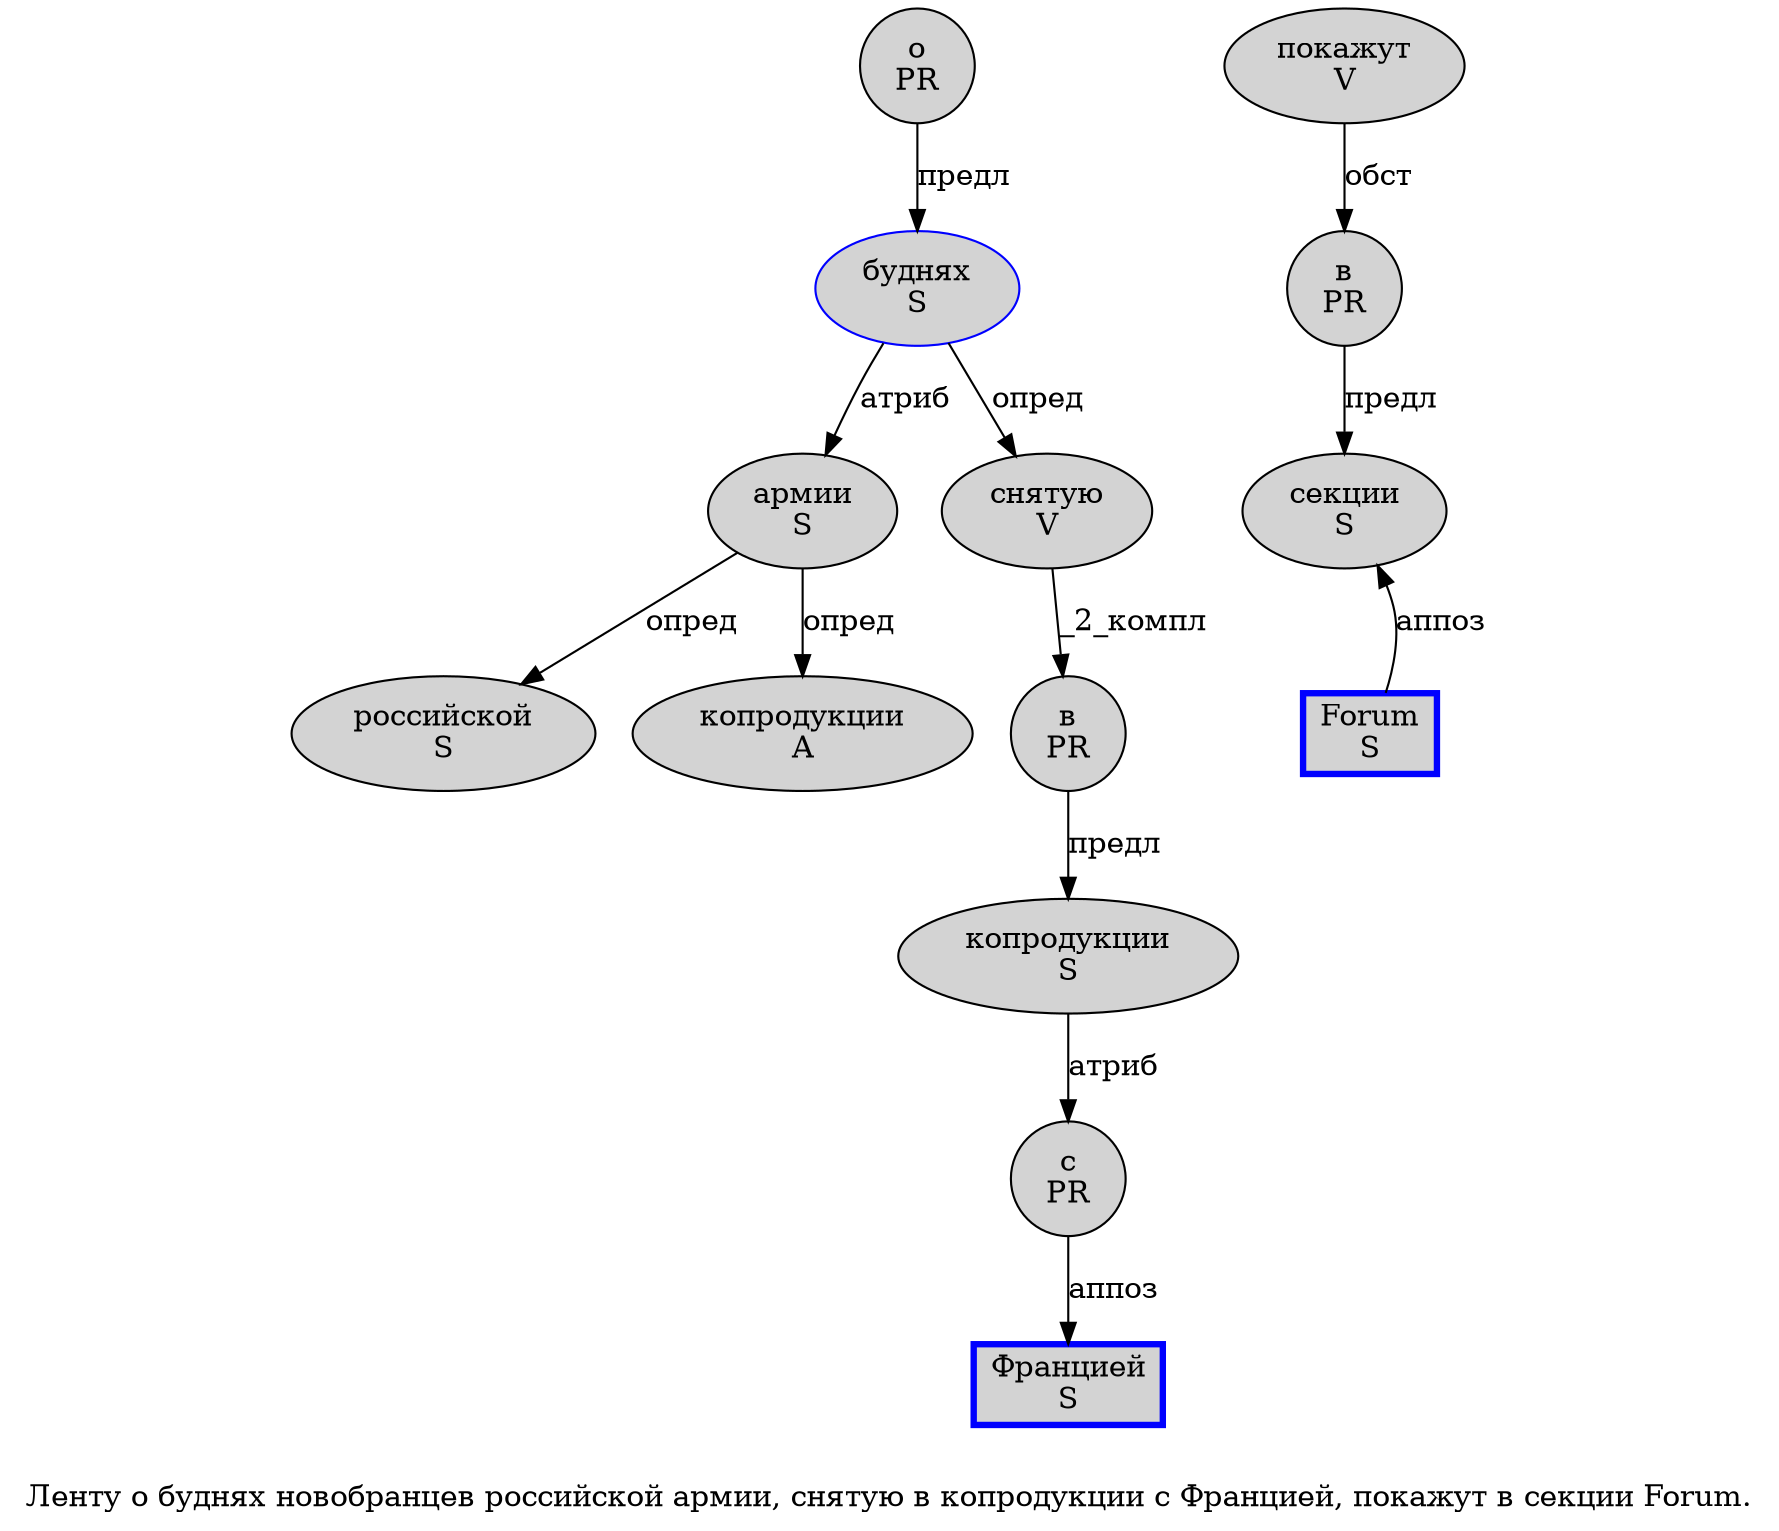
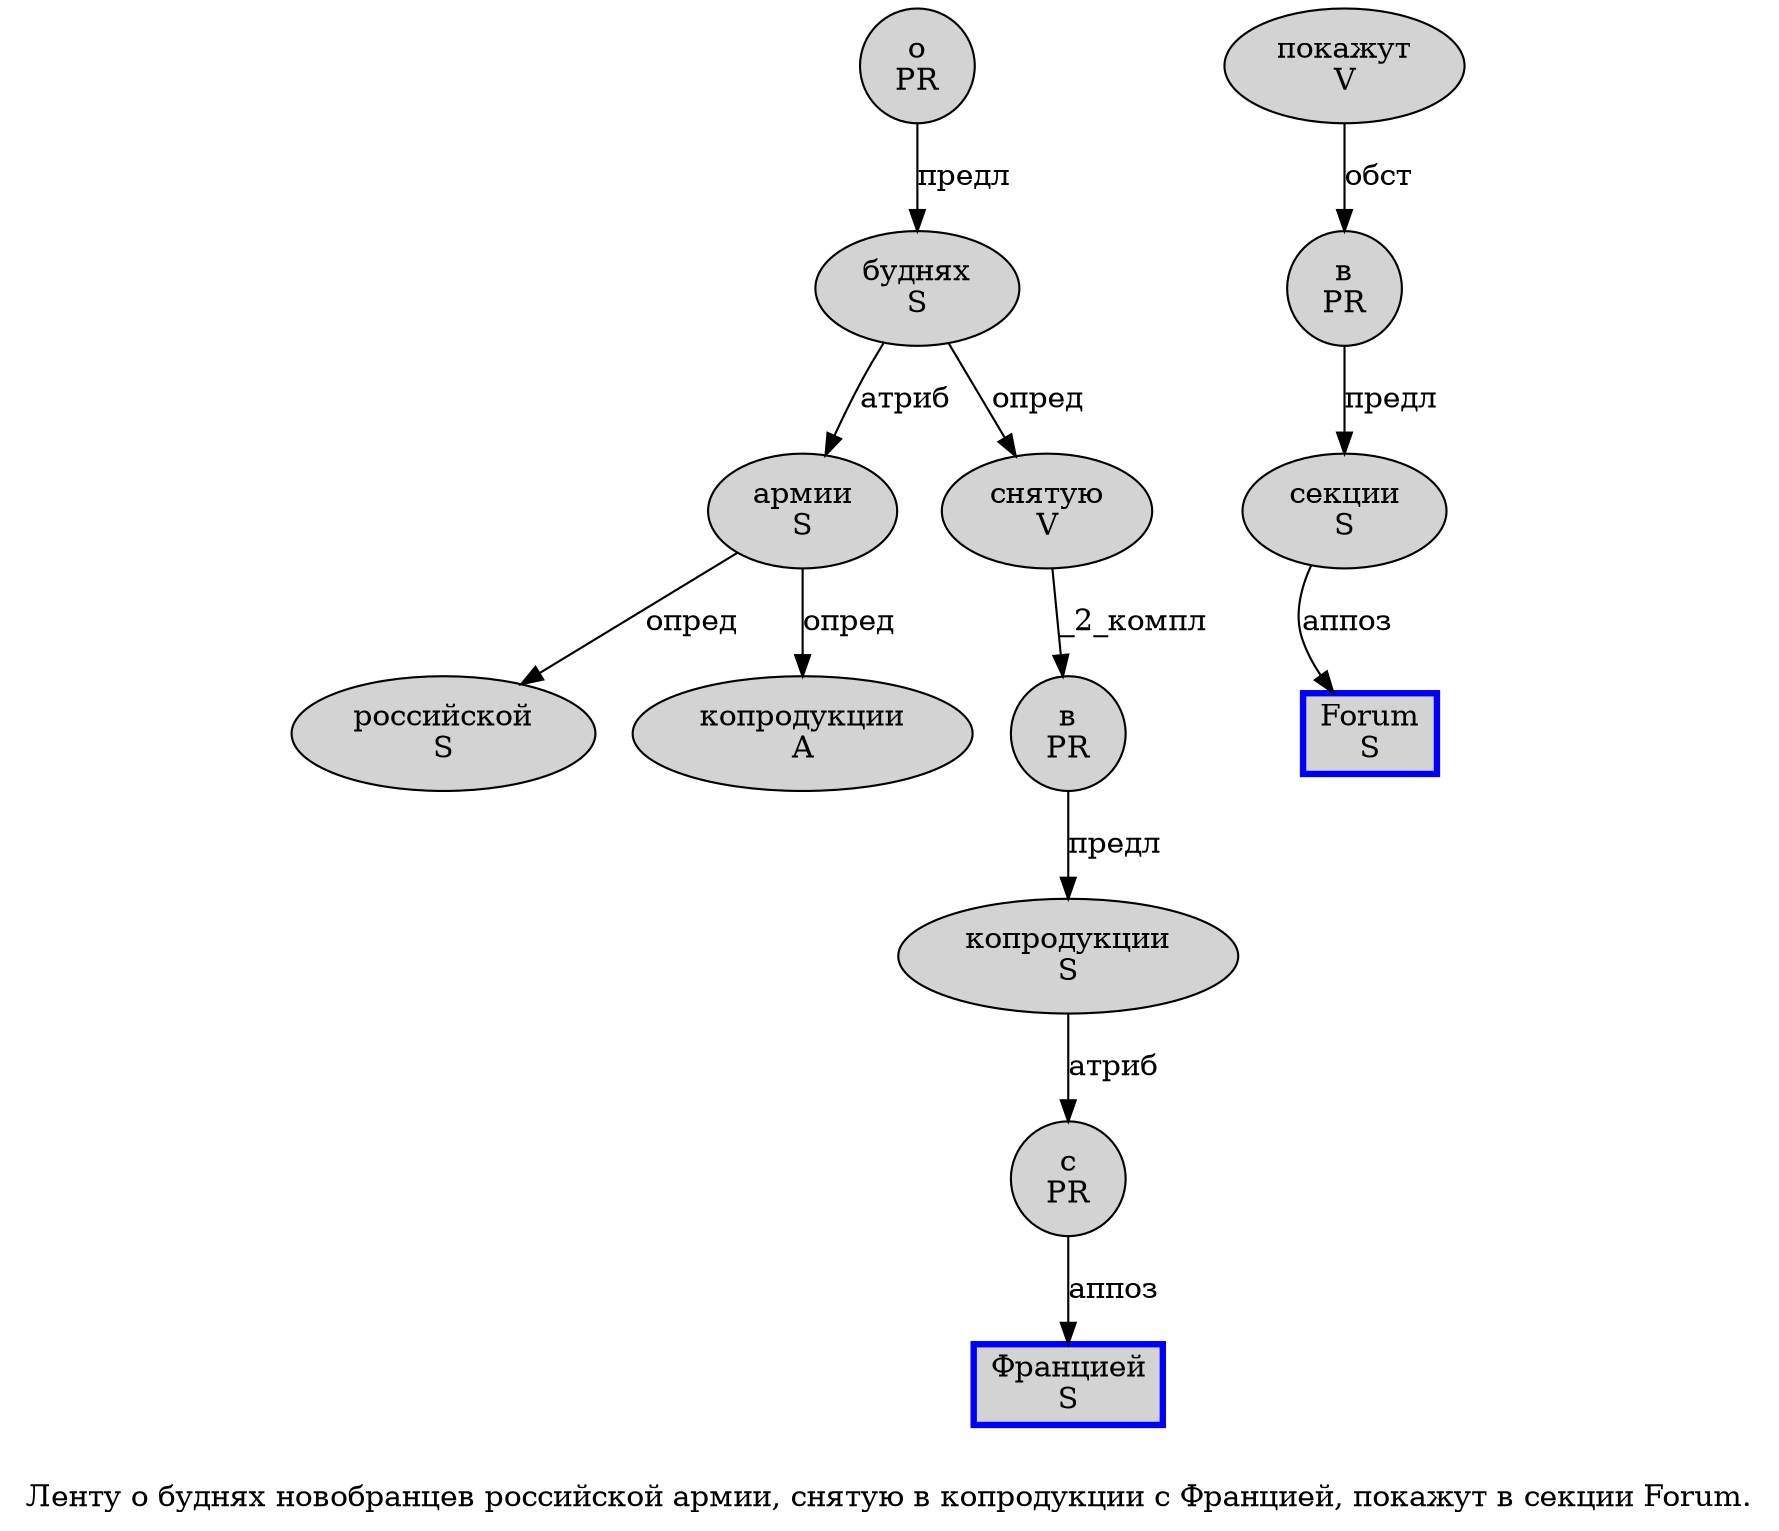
  digraph {
    fontname="DejaVu Serif"
    label="Ленту о буднях новобранцев российской армии, снятую в копродукции с Францией, покажут в секции Forum."
    node [fillcolor=lightgray fontname="DejaVu Serif" penwidth=1 shape=ellipse style=filled]
    edge [fontname="DejaVu Serif"]
    n1 [label="о\nPR"]
-   n2 [label="буднях\nS" color=blue]
+   n2 [label="буднях\nS"]
    n3 [label="армии\nS"]
    n4 [label="снятую\nV"]
    n5 [label="российской\nS"]
    n6 [label="копродукции\nA"]
    n7 [label="в\nPR"]
    n8 [label="копродукции\nS"]
    n9 [label="с\nPR"]
    n10 [color=blue label="Францией\nS" penwidth=3 shape=box]
    n11 [label="покажут\nV"]
    n12 [label="в\nPR"]
    n13 [label="секции\nS"]
    n14 [color=blue label="Forum\nS" penwidth=3 shape=box]
    n1 -> n2 [label="предл"]
    n2 -> n3 [label="атриб"]
    n2 -> n4 [label="опред"]
    n3 -> n5 [label="опред"]
    n3 -> n6 [label="опред"]
    n4 -> n7 [label="_2_компл"]
    n7 -> n8 [label="предл"]
    n8 -> n9 [label="атриб"]
    n9 -> n10 [label="аппоз"]
    n11 -> n12 [label="обст"]
    n12 -> n13 [label="предл"]
-   n14 -> n13 [label="аппоз"]
+   n13 -> n14 [label="аппоз"]
  }
